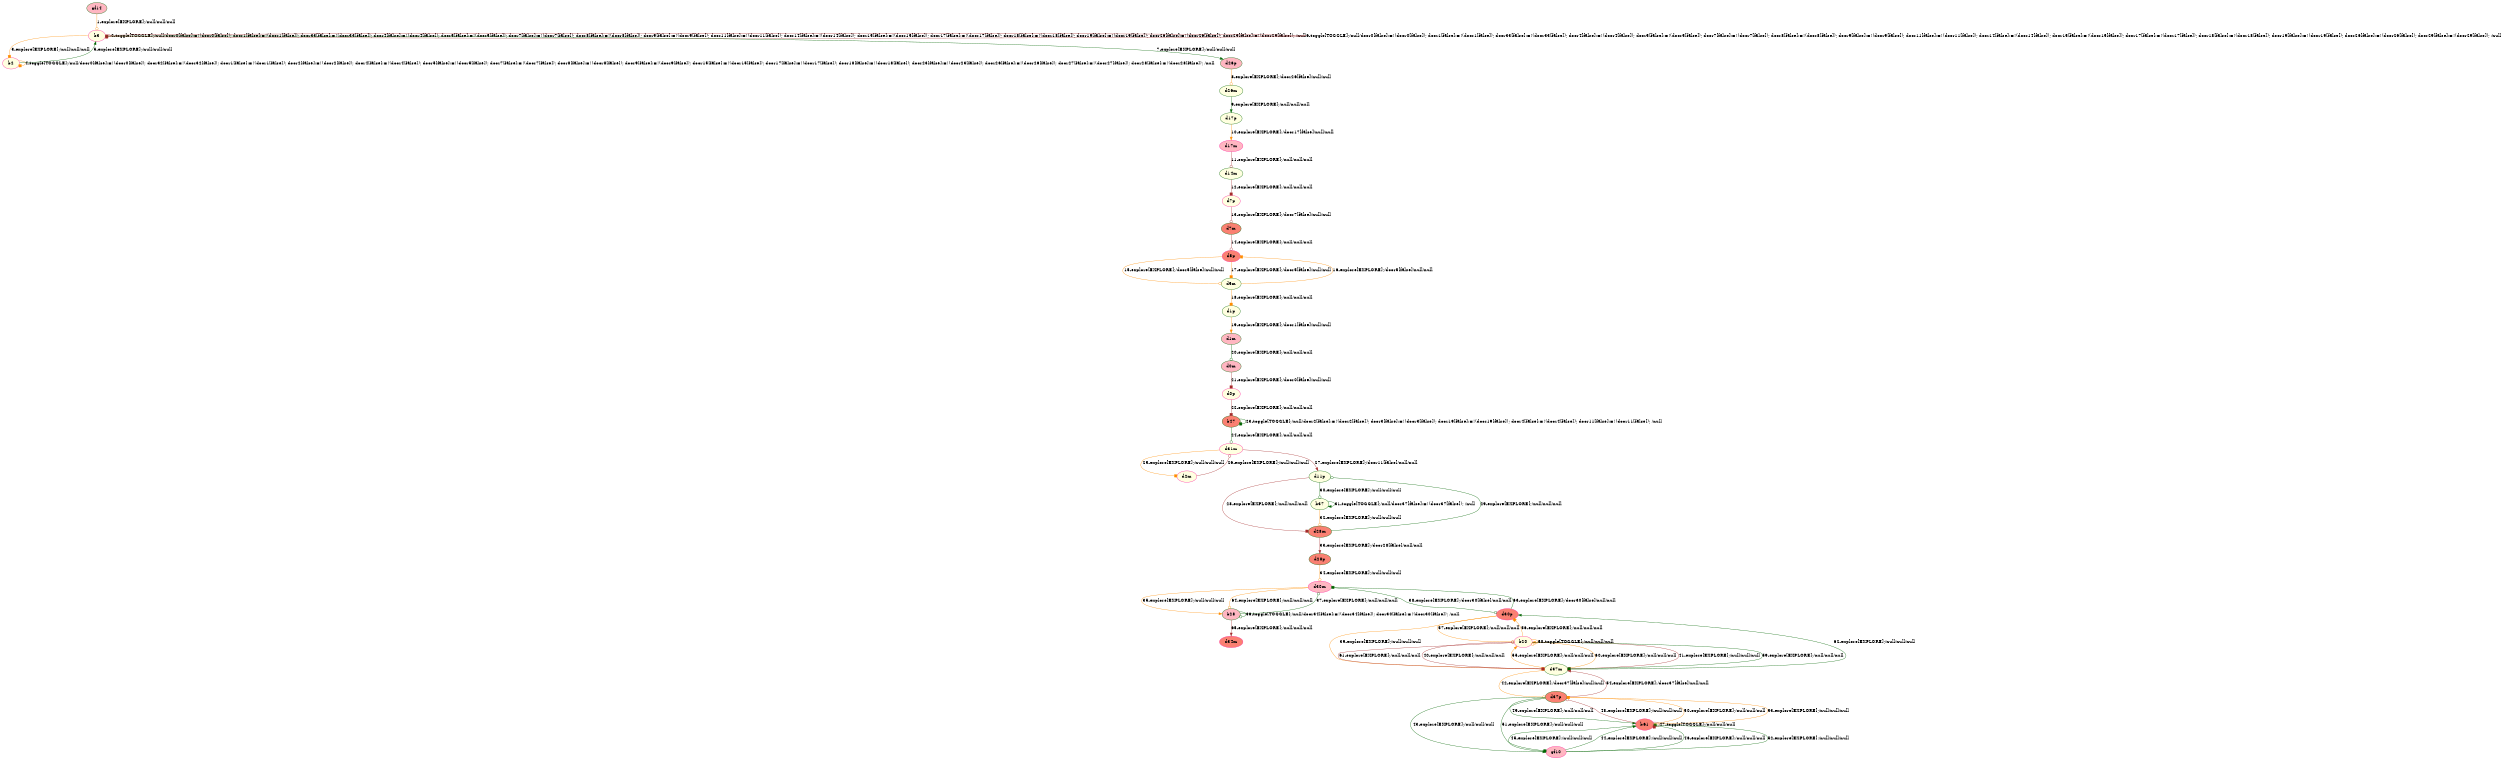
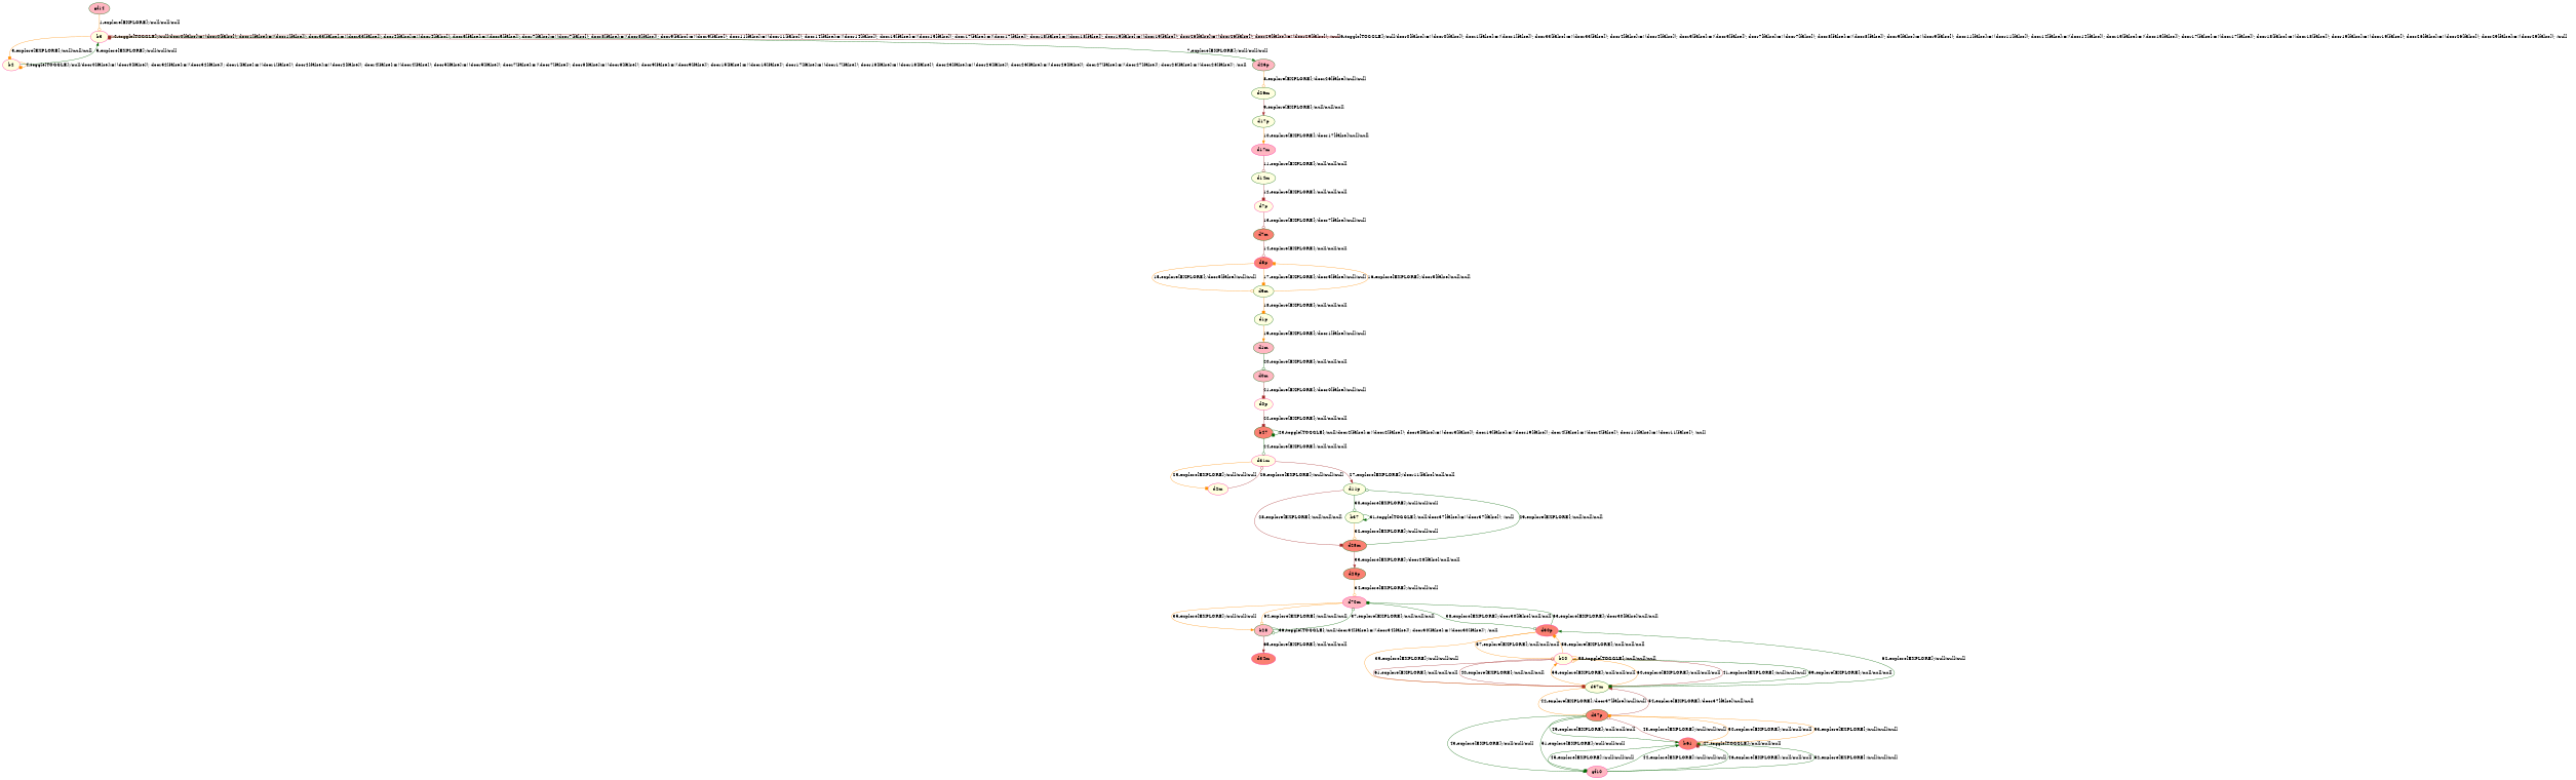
  digraph {
    node [color=darkgreen fillcolor=lightyellow style=filled]
    edge [arrowhead=odot color=darkorange]
    gf14 [fillcolor=lightpink]
    b3 [color=deeppink]
    b2 [color=deeppink]
    d26p [fillcolor=lightpink]
    d26m
    d17p
    d17m [color=deeppink fillcolor=lightpink]
    n8 [label=d14m]
    d7p [color=deeppink]
    d7m [fillcolor=salmon]
    d5p [color=deeppink fillcolor=salmon]
    d5m
    d1p
    d1m [fillcolor=lightpink]
    d0m [fillcolor=lightpink]
    d0p [color=deeppink]
    b47 [fillcolor=salmon]
    n18 [color=deeppink label=d31m]
    d2m [color=deeppink]
    d11p
    d28m [fillcolor=salmon]
    b37
    d28p [fillcolor=salmon]
-   d30m [color=deeppink fillcolor=lightpink]
+   d30m [color=deeppink fillcolor=lightpink label=d70m]
    b28 [fillcolor=lightpink]
    d30p [color=deeppink fillcolor=salmon]
    d34m [color=deeppink fillcolor=salmon]
    d37m
    b20 [color=deeppink]
    d37p [fillcolor=salmon]
    gf10 [color=deeppink fillcolor=lightpink]
    b61 [color=deeppink fillcolor=salmon]
    gf14 -> b3 [label="1-explore[EXPLORE];/null/null/null"]
    b3 -> b3 [arrowhead=box color=brown label="2-toggle[TOGGLE];/null/door0[false]:=!(door0[false]); door1[false]:=!(door1[false]); door33[false]:=!(door33[false]); door4[false]:=!(door4[false]); door5[false]:=!(door5[false]); door7[false]:=!(door7[false]); door8[false]:=!(door8[false]); door9[false]:=!(door9[false]); door11[false]:=!(door11[false]); door14[false]:=!(door14[false]); door15[false]:=!(door15[false]); door17[false]:=!(door17[false]); door18[false]:=!(door18[false]); door19[false]:=!(door19[false]); door26[false]:=!(door26[false]); door29[false]:=!(door29[false]); /null"]
    b3 -> b3 [arrowhead=box color=brown label="6-toggle[TOGGLE];/null/door0[false]:=!(door0[false]); door1[false]:=!(door1[false]); door33[false]:=!(door33[false]); door4[false]:=!(door4[false]); door5[false]:=!(door5[false]); door7[false]:=!(door7[false]); door8[false]:=!(door8[false]); door9[false]:=!(door9[false]); door11[false]:=!(door11[false]); door14[false]:=!(door14[false]); door15[false]:=!(door15[false]); door17[false]:=!(door17[false]); door18[false]:=!(door18[false]); door19[false]:=!(door19[false]); door26[false]:=!(door26[false]); door29[false]:=!(door29[false]); /null"]
    b3 -> b2 [arrowhead=box label="3-explore[EXPLORE];/null/null/null"]
    b3 -> d26p [arrowhead=normal color=darkgreen label="7-explore[EXPLORE];/null/null/null"]
    b2 -> b3 [arrowhead=normal color=darkgreen label="5-explore[EXPLORE];/null/null/null"]
    b2 -> b2 [arrowhead=box label="4-toggle[TOGGLE];/null/door0[false]:=!(door0[false]); door32[false]:=!(door32[false]); door1[false]:=!(door1[false]); door2[false]:=!(door2[false]); door4[false]:=!(door4[false]); door5[false]:=!(door5[false]); door7[false]:=!(door7[false]); door8[false]:=!(door8[false]); door9[false]:=!(door9[false]); door15[false]:=!(door15[false]); door17[false]:=!(door17[false]); door18[false]:=!(door18[false]); door23[false]:=!(door23[false]); door26[false]:=!(door26[false]); door27[false]:=!(door27[false]); door28[false]:=!(door28[false]); /null"]
    d26p -> d26m [label="8-explore[EXPLORE];/door26[false]/null/null"]
-   d26m -> d17p [arrowhead=normal color=darkgreen label="9-explore[EXPLORE];/null/null/null"]
+   d26m -> d17p [arrowhead=normal color=brown label="9-explore[EXPLORE];/null/null/null"]
    d17p -> d17m [arrowhead=normal label="10-explore[EXPLORE];/door17[false]/null/null"]
    d17m -> n8 [color=brown label="11-explore[EXPLORE];/null/null/null"]
    n8 -> d7p [arrowhead=box color=brown label="12-explore[EXPLORE];/null/null/null"]
    d7p -> d7m [color=brown label="13-explore[EXPLORE];/door7[false]/null/null"]
    d7m -> d5p [color=brown label="14-explore[EXPLORE];/null/null/null"]
    d5p -> d5m [label="15-explore[EXPLORE];/door5[false]/null/null"]
    d5p -> d5m [arrowhead=box label="17-explore[EXPLORE];/door5[false]/null/null"]
    d5m -> d5p [arrowhead=box label="16-explore[EXPLORE];/door5[false]/null/null"]
    d5m -> d1p [arrowhead=box label="18-explore[EXPLORE];/null/null/null"]
    d1p -> d1m [arrowhead=normal label="19-explore[EXPLORE];/door1[false]/null/null"]
    d1m -> d0m [color=darkgreen label="20-explore[EXPLORE];/null/null/null"]
    d0m -> d0p [arrowhead=box color=brown label="21-explore[EXPLORE];/door0[false]/null/null"]
    d0p -> b47 [arrowhead=box color=brown label="22-explore[EXPLORE];/null/null/null"]
    b47 -> b47 [arrowhead=box color=darkgreen label="23-toggle[TOGGLE];/null/door2[false]:=!(door2[false]); door3[false]:=!(door3[false]); door19[false]:=!(door19[false]); door4[false]:=!(door4[false]); door11[false]:=!(door11[false]); /null"]
    b47 -> n18 [color=darkgreen label="24-explore[EXPLORE];/null/null/null"]
    n18 -> d2m [arrowhead=box label="25-explore[EXPLORE];/null/null/null"]
    n18 -> d11p [arrowhead=normal color=brown label="27-explore[EXPLORE];/door11[false]/null/null"]
    d2m -> n18 [color=brown label="26-explore[EXPLORE];/null/null/null"]
    d11p -> d28m [arrowhead=box color=brown label="28-explore[EXPLORE];/null/null/null"]
    d11p -> b37 [color=darkgreen label="30-explore[EXPLORE];/null/null/null"]
    d28m -> d11p [color=darkgreen label="29-explore[EXPLORE];/null/null/null"]
    d28m -> d28p [arrowhead=normal color=brown label="33-explore[EXPLORE];/door28[false]/null/null"]
    b37 -> d28m [label="32-explore[EXPLORE];/null/null/null"]
    b37 -> b37 [arrowhead=normal color=darkgreen label="31-toggle[TOGGLE];/null/door37[false]:=!(door37[false]); /null"]
    d28p -> d30m [label="34-explore[EXPLORE];/null/null/null"]
    d30m -> b28 [arrowhead=normal label="35-explore[EXPLORE];/null/null/null"]
    d30m -> b28 [label="64-explore[EXPLORE];/null/null/null"]
    d30m -> d30p [color=darkgreen label="38-explore[EXPLORE];/door30[false]/null/null"]
    b28 -> d30m [color=darkgreen label="37-explore[EXPLORE];/null/null/null"]
    b28 -> b28 [color=darkgreen label="36-toggle[TOGGLE];/null/door34[false]:=!(door34[false]); door30[false]:=!(door30[false]); /null"]
    b28 -> d34m [arrowhead=normal color=brown label="65-explore[EXPLORE];/null/null/null"]
    d30p -> d30m [arrowhead=box color=darkgreen label="63-explore[EXPLORE];/door30[false]/null/null"]
    d30p -> d37m [arrowhead=box label="39-explore[EXPLORE];/null/null/null"]
    d30p -> b20 [label="57-explore[EXPLORE];/null/null/null"]
    d37m -> d30p [arrowhead=normal color=darkgreen label="62-explore[EXPLORE];/null/null/null"]
    d37m -> b20 [color=brown label="40-explore[EXPLORE];/null/null/null"]
    d37m -> b20 [arrowhead=normal label="55-explore[EXPLORE];/null/null/null"]
    d37m -> b20 [arrowhead=normal label="60-explore[EXPLORE];/null/null/null"]
    d37m -> d37p [label="42-explore[EXPLORE];/door37[false]/null/null"]
    b20 -> d30p [arrowhead=box label="56-explore[EXPLORE];/null/null/null"]
    b20 -> d37m [arrowhead=box color=brown label="41-explore[EXPLORE];/null/null/null"]
    b20 -> d37m [arrowhead=box color=darkgreen label="59-explore[EXPLORE];/null/null/null"]
    b20 -> d37m [arrowhead=box color=brown label="61-explore[EXPLORE];/null/null/null"]
    b20 -> b20 [label="58-toggle[TOGGLE];/null/null/null"]
    d37p -> d37m [arrowhead=normal color=brown label="54-explore[EXPLORE];/door37[false]/null/null"]
    d37p -> gf10 [arrowhead=normal color=darkgreen label="43-explore[EXPLORE];/null/null/null"]
    d37p -> gf10 [arrowhead=box color=darkgreen label="51-explore[EXPLORE];/null/null/null"]
    d37p -> b61 [arrowhead=normal color=darkgreen label="49-explore[EXPLORE];/null/null/null"]
    gf10 -> b61 [arrowhead=normal color=darkgreen label="44-explore[EXPLORE];/null/null/null"]
    gf10 -> b61 [color=darkgreen label="46-explore[EXPLORE];/null/null/null"]
    gf10 -> b61 [arrowhead=box color=darkgreen label="52-explore[EXPLORE];/null/null/null"]
    b61 -> d37p [color=brown label="48-explore[EXPLORE];/null/null/null"]
    b61 -> d37p [arrowhead=box label="50-explore[EXPLORE];/null/null/null"]
    b61 -> d37p [label="53-explore[EXPLORE];/null/null/null"]
    b61 -> gf10 [color=darkgreen label="45-explore[EXPLORE];/null/null/null"]
    b61 -> b61 [arrowhead=box color=brown label="47-toggle[TOGGLE];/null/null/null"]
  }
